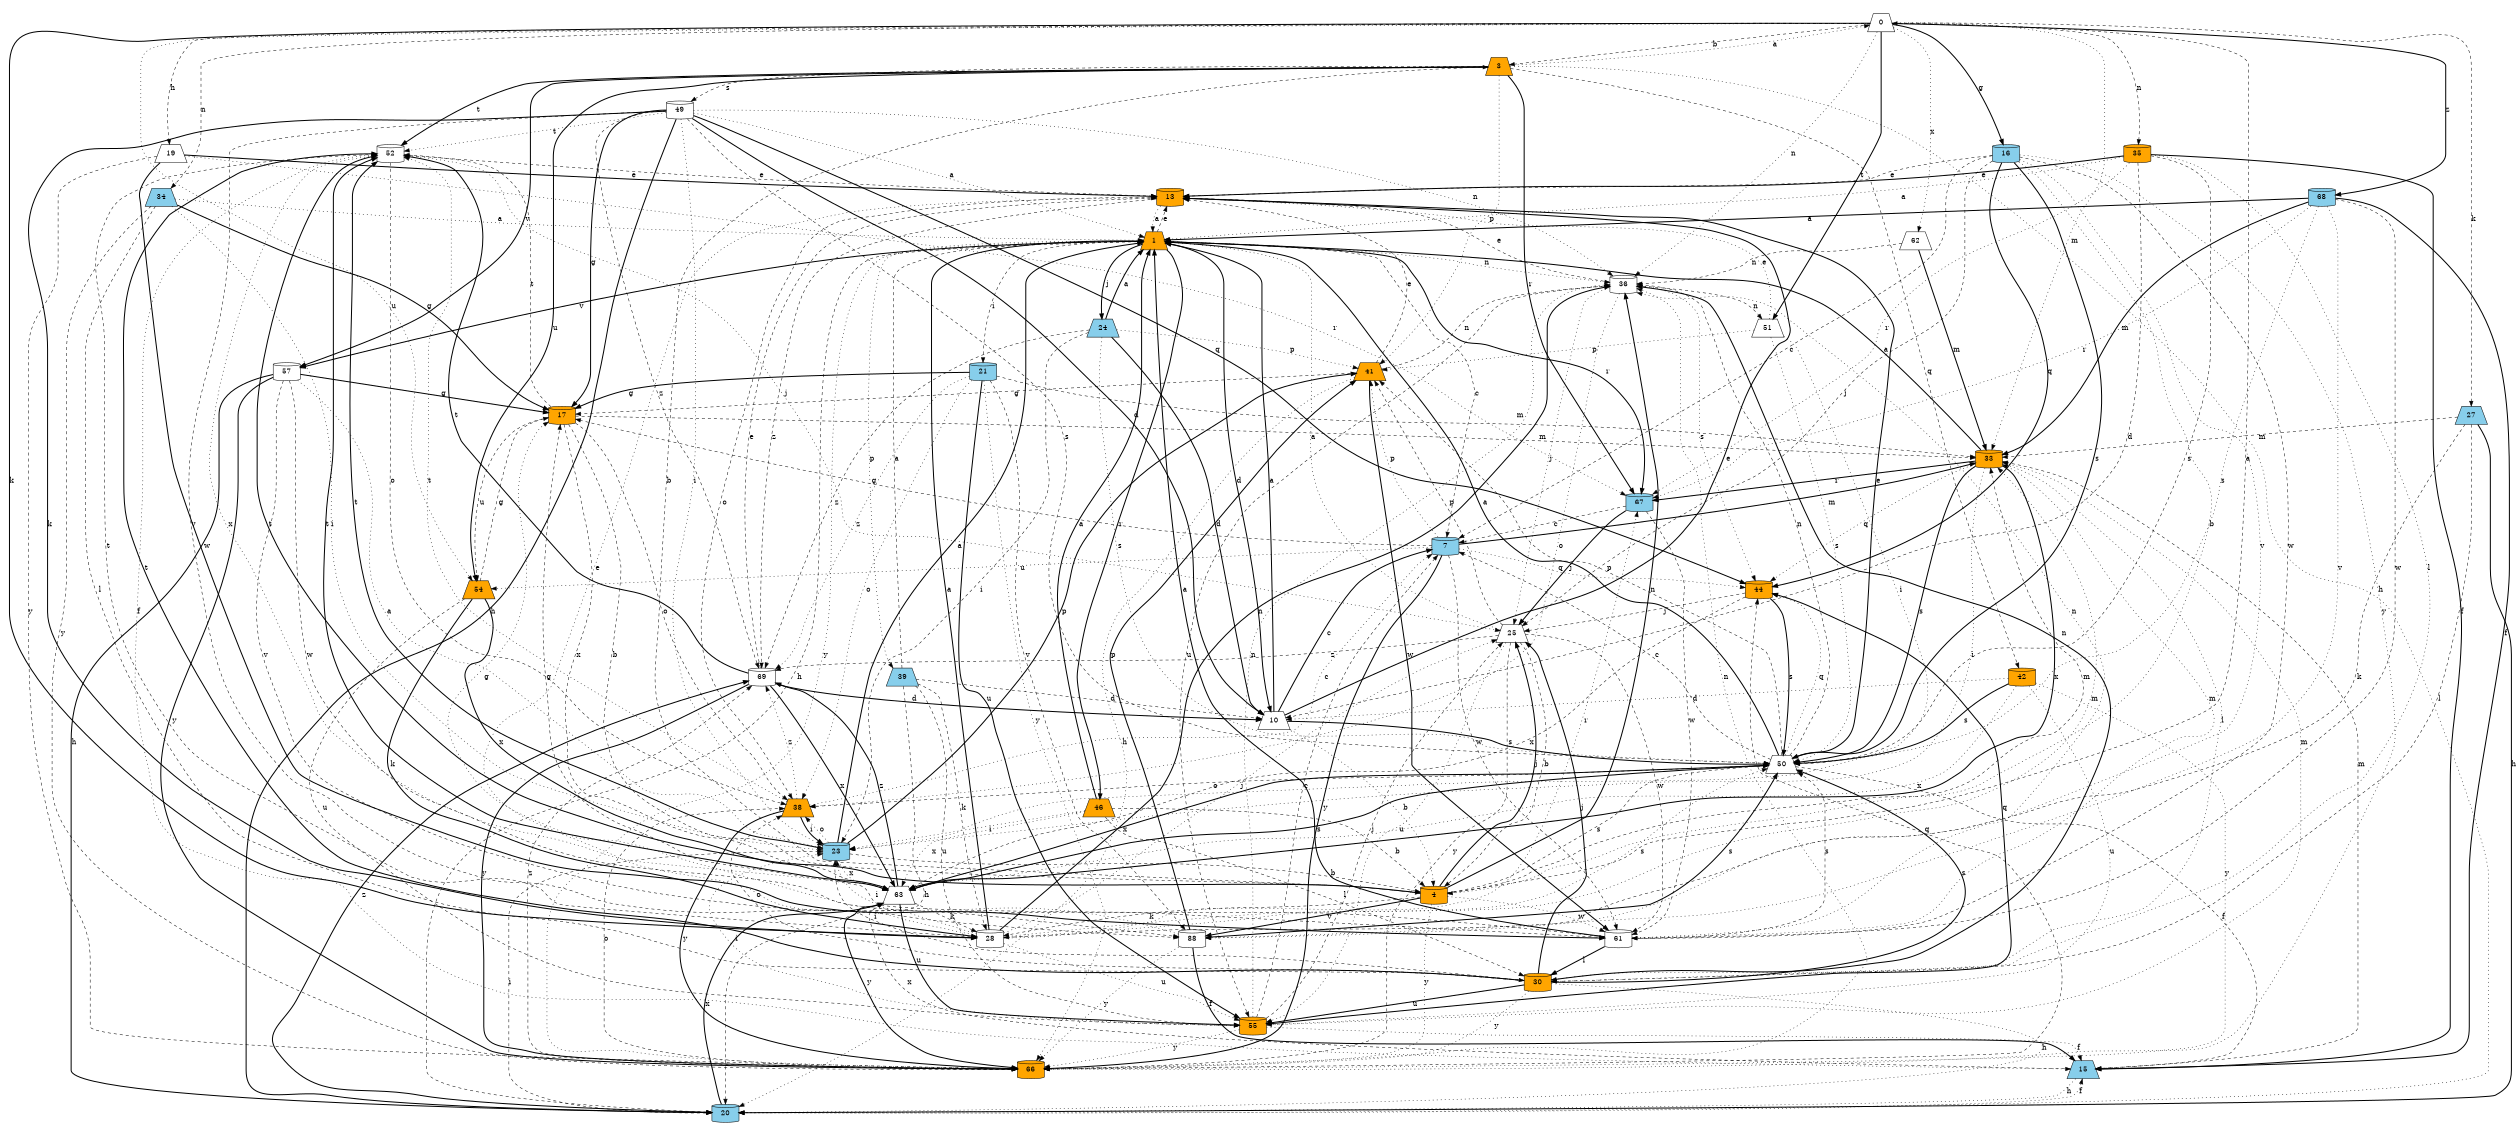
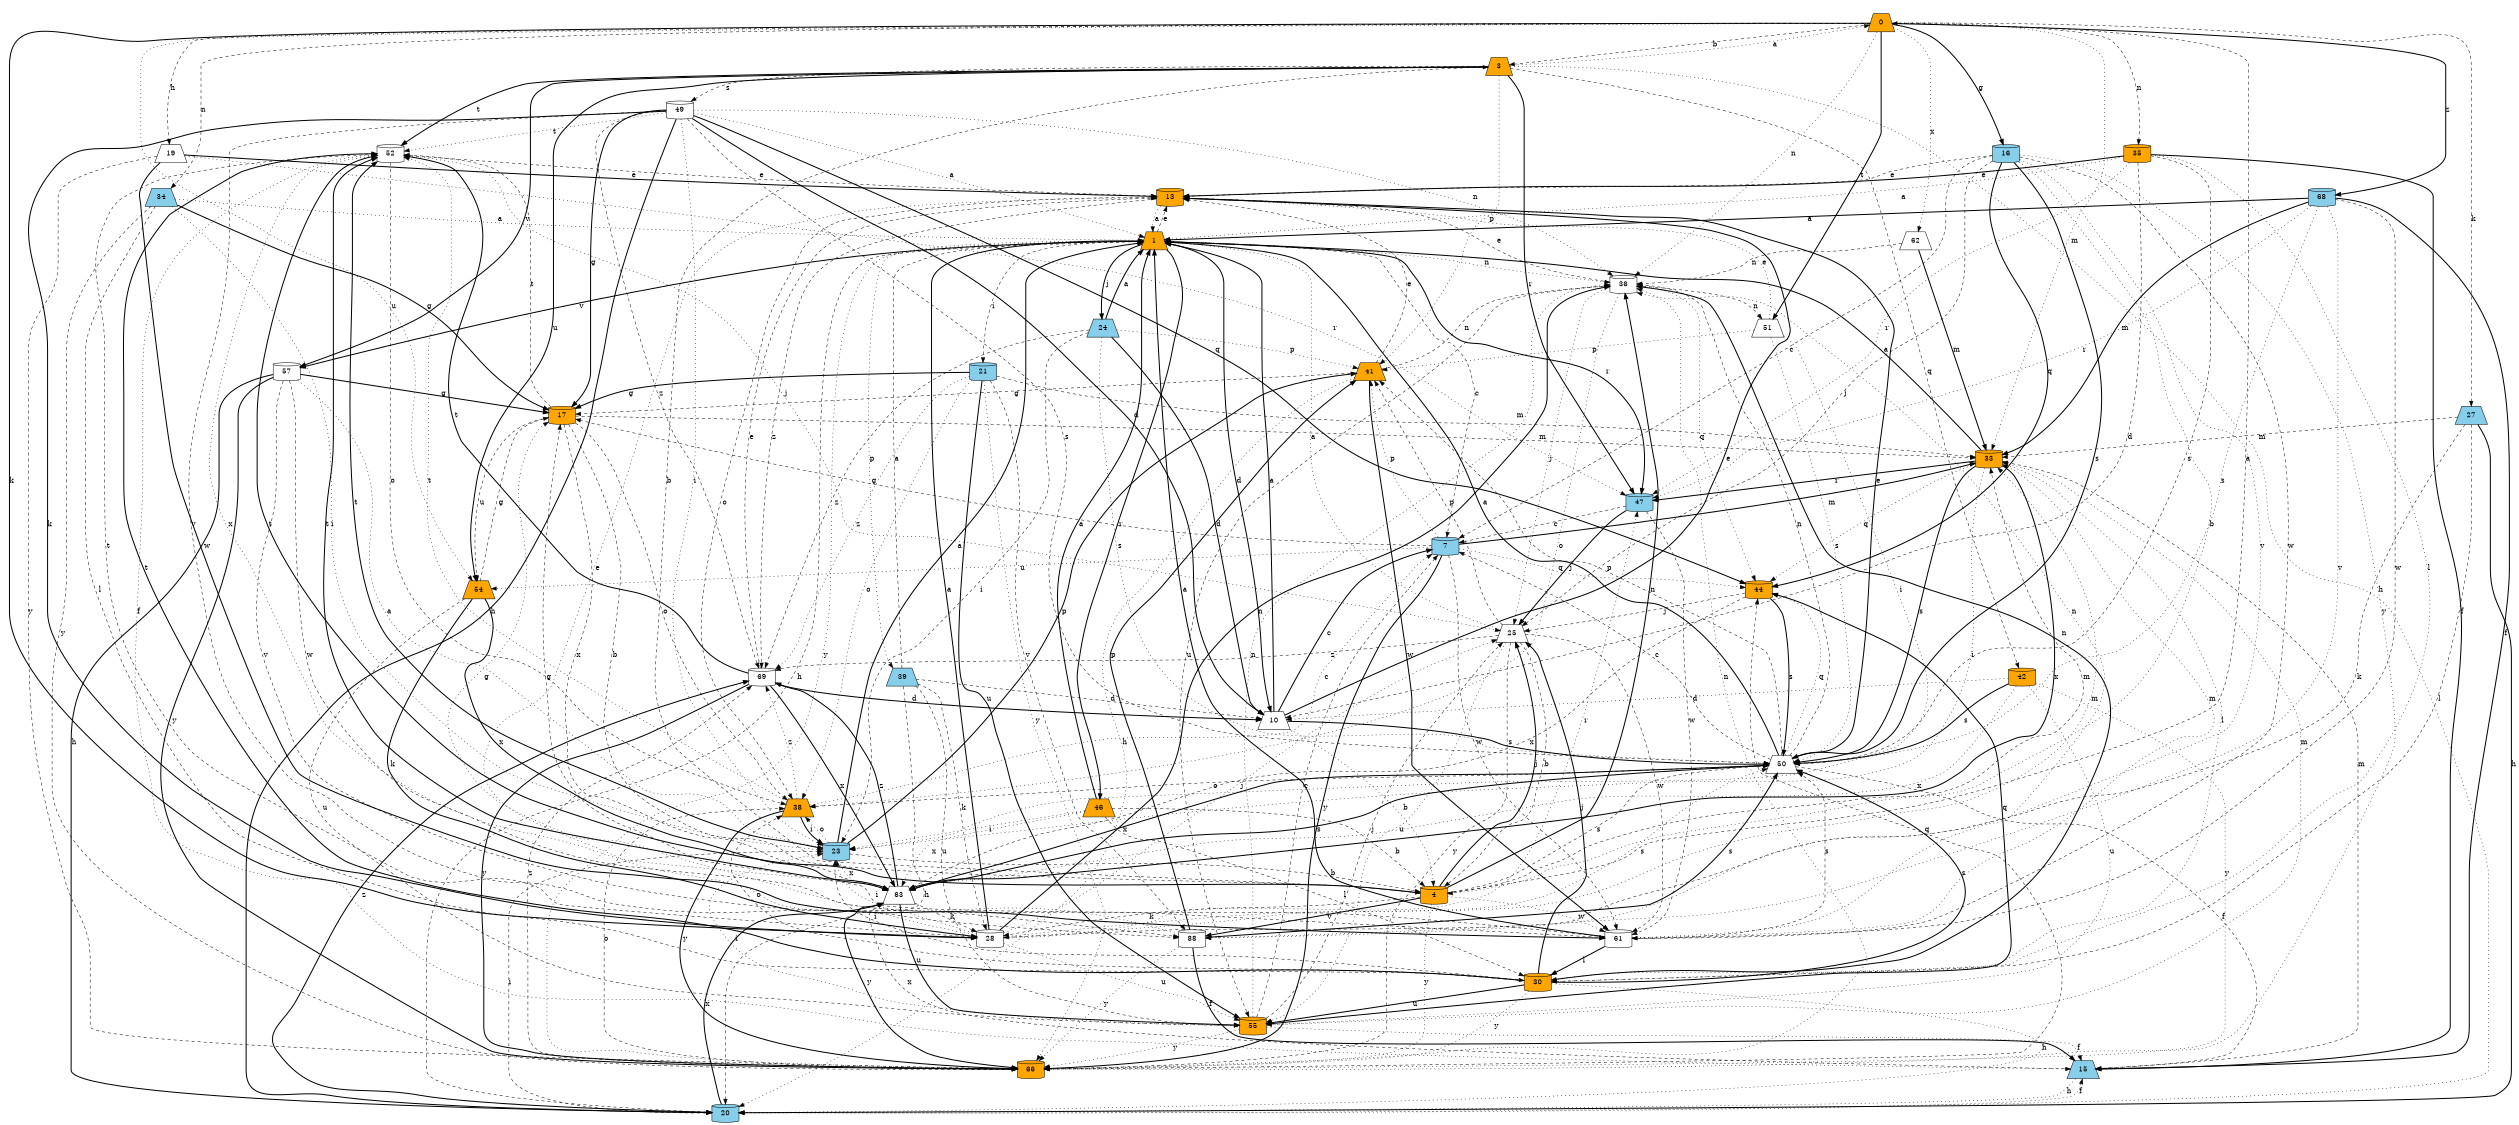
  strict digraph {
    node [fillcolor=white shape=cylinder style=filled]
    edge [style=dashed]
-   0 [shape=trapezium]
+   0 [fillcolor=orange shape=trapezium]
    3 [fillcolor=orange shape=trapezium]
    16 [fillcolor=skyblue]
    19 [shape=trapezium]
    27 [fillcolor=skyblue shape=trapezium]
    28
    33 [fillcolor=orange]
    34 [fillcolor=skyblue shape=trapezium]
    35 [fillcolor=orange]
    36
    51 [shape=trapezium]
    54 [fillcolor=orange shape=trapezium]
    62 [shape=trapezium]
    68 [fillcolor=skyblue]
    20 [fillcolor=skyblue]
-   47 [fillcolor=skyblue label=67]
+   47 [fillcolor=skyblue]
    57
    41 [fillcolor=orange shape=trapezium]
    42 [fillcolor=orange]
    49
    52
    7 [fillcolor=skyblue]
    13 [fillcolor=orange]
    66 [fillcolor=orange]
    4 [fillcolor=orange]
    25 [shape=trapezium]
    50 [shape=trapezium]
    n28 [label=88]
    61
    44 [fillcolor=orange]
    30 [fillcolor=orange]
    1 [fillcolor=orange shape=trapezium]
    23 [fillcolor=skyblue]
    55 [fillcolor=orange]
    63 [shape=trapezium]
    17 [fillcolor=orange]
    10 [shape=trapezium]
    15 [fillcolor=skyblue shape=trapezium]
    38 [fillcolor=orange shape=trapezium]
    21 [fillcolor=skyblue]
    24 [fillcolor=skyblue shape=trapezium]
    39 [fillcolor=skyblue shape=trapezium]
    46 [fillcolor=orange shape=trapezium]
    69
    0 -> 3 [label=b]
    0 -> 16 [label=g style=bold]
    0 -> 19 [label=h]
    0 -> 27 [label=k]
    0 -> 28 [label=k style=bold]
    0 -> 33 [label=m style=dotted]
    0 -> 34 [label=n]
    0 -> 35 [label=n]
    0 -> 36 [label=n style=dotted]
    0 -> 51 [label=t style=bold]
    0 -> 54 [label=u style=dotted]
    0 -> 62 [label=x style=dotted]
    0 -> 68 [label=z style=bold]
    3 -> 0 [label=a style=dotted]
    3 -> 54 [label=u style=bold]
    3 -> 20 [label=h style=dotted]
    3 -> 47 [label=r style=bold]
    3 -> 57 [label=v style=bold]
    3 -> 41 [label=p style=dotted]
    3 -> 42 [label=q]
    3 -> 49 [label=s]
    3 -> 52 [label=t style=bold]
    16 -> 7 [label=c]
    16 -> 13 [label=e]
    16 -> 66 [label=y style=dotted]
    16 -> 4 [label=b style=dotted]
    16 -> 25 [label=j]
    16 -> 50 [label=s style=bold]
    16 -> n28 [label=v style=dotted]
    16 -> 61 [label=w]
    16 -> 44 [label=q style=bold]
    19 -> 47 [label=r style=dotted]
    19 -> 13 [label=e style=bold]
    19 -> 66 [label=y]
    19 -> 61 [label=w style=bold]
    27 -> 28 [label=k]
    27 -> 33 [label=m]
    27 -> 20 [label=h style=bold]
    27 -> 30 [label=l]
    28 -> 33 [label=m style=dotted]
    28 -> 36 [label=n style=bold]
    28 -> 47 [label=r style=dotted]
    28 -> 52 [label=t]
    28 -> 13 [label=e style=dotted]
    28 -> 25 [label=j style=dotted]
    28 -> 50 [label=s style=dotted]
    28 -> 1 [label=a style=bold]
    28 -> 23 [label=i style=dotted]
    28 -> 55 [label=u style=dotted]
    33 -> 47 [label=r style=bold]
    33 -> 50 [label=s style=bold]
    33 -> 44 [label=q style=dotted]
    33 -> 30 [label=l style=dotted]
    33 -> 1 [label=a style=bold]
    33 -> 23 [label=i style=dotted]
    33 -> 63 [label=x style=bold]
    34 -> 66 [label=y]
    34 -> 30 [label=l]
    34 -> 1 [label=a style=dotted]
    34 -> 23 [label=i style=dotted]
    34 -> 17 [label=g style=bold]
    35 -> 47 [label=r style=dotted]
    35 -> 13 [label=e style=bold]
    35 -> 50 [label=s]
    35 -> 30 [label=l style=dotted]
    35 -> 1 [label=a style=dotted]
    35 -> 10 [label=d]
    35 -> 15 [label=f style=bold]
    36 -> 51 [label=n]
    36 -> 13 [label=e]
    36 -> 25 [label=j style=dotted]
-   36 -> 44 [label=s style=dotted]
+   36 -> 44 [label=q style=dotted]
    36 -> 55 [label=u]
    36 -> 38 [label=o style=dotted]
    51 -> 41 [label=p style=dotted]
    51 -> 13 [label=e style=dotted]
    51 -> 50 [label=s style=dotted]
    51 -> 23 [label=i style=dotted]
    54 -> 28 [label=k style=bold]
    54 -> 55 [label=u]
    54 -> 63 [label=x style=bold]
    54 -> 17 [label=g]
    62 -> 33 [label=m style=bold]
    62 -> 36 [label=n]
    68 -> 33 [label=m style=bold]
    68 -> 47 [label=r style=dotted]
    68 -> 50 [label=s style=dotted]
    68 -> n28 [label=v style=dotted]
    68 -> 61 [label=w]
    68 -> 1 [label=a style=bold]
    68 -> 15 [label=f style=bold]
    20 -> 23 [label=i]
    20 -> 63 [label=x style=bold]
    20 -> 15 [label=f style=dotted]
    20 -> 69 [label=z style=bold]
    47 -> 7 [label=c]
    47 -> 25 [label=j style=bold]
    47 -> 61 [label=w]
    57 -> 20 [label=h style=bold]
    57 -> 66 [label=y style=bold]
    57 -> n28 [label=v]
    57 -> 61 [label=w]
    57 -> 23 [label=a style=dotted]
    57 -> 17 [label=g style=bold]
    41 -> 36 [label=n]
    41 -> 20 [label=h style=dotted]
    41 -> 13 [label=e]
    41 -> 61 [label=w style=bold]
    41 -> 17 [label=g]
    42 -> 66 [label=y style=dotted]
    42 -> 50 [label=s style=bold]
    42 -> 55 [label=u style=dotted]
    42 -> 63 [label=x style=dotted]
    42 -> 10 [label=d style=dotted]
    49 -> 28 [label=k style=bold]
    49 -> 36 [label=n style=dotted]
    49 -> 20 [label=h style=bold]
    49 -> 52 [label=t style=dotted]
    49 -> 50 [label=s]
    49 -> n28 [label=v]
    49 -> 44 [label=q style=bold]
    49 -> 1 [label=a style=dotted]
    49 -> 23 [label=i style=dotted]
    49 -> 17 [label=g style=bold]
    49 -> 10 [label=d style=bold]
    49 -> 69 [label=z]
    52 -> 13 [label=e]
    52 -> 25 [label=j style=dotted]
    52 -> 63 [label=x style=dotted]
    52 -> 15 [label=f style=dotted]
    52 -> 38 [label=o]
    7 -> 33 [label=m style=bold]
    7 -> 54 [label=u style=dotted]
    7 -> 41 [label=p style=dotted]
    7 -> 66 [label=y style=bold]
    7 -> 61 [label=w]
    7 -> 44 [label=q style=dotted]
    7 -> 17 [label=g]
    13 -> 1 [label=a style=dotted]
    13 -> 38 [label=o]
    13 -> 69 [label=z]
    66 -> 36 [label=n style=dotted]
    66 -> 44 [label=q]
    66 -> 38 [label=o]
    66 -> 69 [label=z]
    4 -> 0 [label=a]
    4 -> 3 [label=b]
    4 -> 28 [label=k]
    4 -> 33 [label=m]
    4 -> 36 [label=n style=bold]
    4 -> 52 [label=t style=bold]
    4 -> 66 [label=y style=dotted]
    4 -> 25 [label=j style=bold]
    4 -> 50 [label=s]
    4 -> n28 [label=v style=bold]
    4 -> 61 [label=w style=dotted]
    25 -> 41 [label=p]
    25 -> 66 [label=y]
    25 -> 4 [label=b]
    25 -> 61 [label=w]
    25 -> 1 [label=a style=dotted]
    25 -> 55 [label=u style=dotted]
    25 -> 69 [label=z]
    50 -> 36 [label=n]
    50 -> 41 [label=p]
    50 -> 7 [label=c]
    50 -> 13 [label=e style=bold]
    50 -> 44 [label=q style=dotted]
    50 -> 1 [label=a style=bold]
    50 -> 63 [label=x style=bold]
    50 -> 15 [label=f]
    50 -> 38 [label=o]
    n28 -> 41 [label=p style=bold]
    n28 -> 66 [label=y style=dotted]
    n28 -> 50 [label=s style=bold]
    n28 -> 17 [label=g style=dotted]
    n28 -> 15 [label=f style=bold]
    61 -> 33 [label=m style=dotted]
    61 -> 36 [label=n style=dotted]
    61 -> 50 [label=s]
    61 -> 30 [label=l style=bold]
    61 -> 1 [label=a style=bold]
    61 -> 17 [label=g]
    44 -> 25 [label=j]
    44 -> 50 [label=s style=bold]
    44 -> 63 [label=x]
    30 -> 36 [label=n style=bold]
    30 -> 20 [label=h style=dotted]
    30 -> 52 [label=t style=bold]
    30 -> 66 [label=y style=dotted]
    30 -> 25 [label=j style=bold]
    30 -> 50 [label=s style=bold]
    30 -> 23 [label=i]
    30 -> 55 [label=u style=bold]
    30 -> 38 [label=o]
    1 -> 36 [label=n style=dotted]
    1 -> 20 [label=h]
    1 -> 47 [label=r style=bold]
    1 -> 57 [label=v style=bold]
    1 -> 7 [label=c]
    1 -> 13 [label=e]
    1 -> 66 [label=y style=dotted]
    1 -> 10 [label=d style=bold]
    1 -> 21 [label=i]
    1 -> 24 [label=j style=bold]
    1 -> 39 [label=p style=dotted]
    1 -> 46 [label=r style=bold]
    23 -> 41 [label=p style=bold]
    23 -> 52 [label=t style=bold]
    23 -> 4 [label=b]
    23 -> 1 [label=a style=bold]
    23 -> 63 [label=x style=dotted]
    23 -> 38 [label=o style=dotted]
    55 -> 33 [label=m style=dotted]
    55 -> 36 [label=n style=dotted]
    55 -> 7 [label=c]
    55 -> 66 [label=y style=dotted]
    55 -> 25 [label=j]
    55 -> 44 [label=q style=bold]
    55 -> 23 [label=i style=dotted]
    55 -> 15 [label=f style=dotted]
    63 -> 28 [label=k]
    63 -> 52 [label=t style=bold]
    63 -> 66 [label=y style=bold]
    63 -> 50 [label=s style=bold]
    63 -> 55 [label=u style=bold]
    63 -> 69 [label=z style=bold]
    17 -> 33 [label=m]
    17 -> 54 [label=u]
    17 -> 52 [label=t]
    17 -> 4 [label=b]
    17 -> 63 [label=x]
    17 -> 38 [label=o]
    10 -> 7 [label=c style=bold]
    10 -> 13 [label=e style=bold]
    10 -> 4 [label=b style=dotted]
    10 -> 50 [label=s style=bold]
    10 -> 1 [label=a style=bold]
    15 -> 33 [label=m]
    15 -> 20 [label=h style=dotted]
    15 -> 63 [label=x]
    38 -> 52 [label=t style=dotted]
    38 -> 7 [label=c style=dotted]
    38 -> 66 [label=y style=bold]
    38 -> 23 [label=i style=bold]
    38 -> 69 [label=z style=dotted]
    21 -> 33 [label=m]
    21 -> 66 [label=y style=dotted]
    21 -> n28 [label=v]
    21 -> 55 [label=u style=bold]
    21 -> 17 [label=g style=bold]
    21 -> 38 [label=o style=dotted]
    21 -> 69 [label=z style=dotted]
    24 -> 41 [label=p style=dotted]
    24 -> 50 [label=s style=dotted]
    24 -> 1 [label=a style=bold]
    24 -> 23 [label=i]
    24 -> 10 [label=d style=bold]
    24 -> 69 [label=z]
    39 -> 28 [label=k]
    39 -> 20 [label=h]
    39 -> 1 [label=a]
    39 -> 55 [label=u]
    39 -> 10 [label=d]
    46 -> 4 [label=b]
    46 -> 30 [label=l]
    46 -> 1 [label=a style=bold]
    46 -> 23 [label=i style=dotted]
    46 -> 63 [label=x style=dotted]
    69 -> 52 [label=t style=bold]
    69 -> 13 [label=e]
    69 -> 66 [label=y style=bold]
    69 -> 63 [label=x style=bold]
    69 -> 10 [label=d style=bold]
  }
